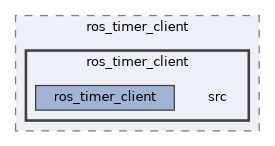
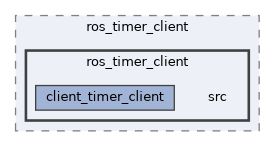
  digraph {
    compound=true
    node [fontname=Helvetica fontsize=10]
    n1 [height=0.2 label=src shape=plaintext width=0.4]
-   n2 [color=grey25 fillcolor="#a2b4d6" height=0.2 label=ros_timer_client shape=box style=filled width=0.4]
+   n2 [color=grey25 fillcolor="#a2b4d6" height=0.2 label=client_timer_client shape=box style=filled width=0.4]
    subgraph cluster_1 {
      bgcolor="#edf0f7"
      fontname=Helvetica
      fontsize=10
      label=ros_timer_client
      pencolor=grey50
      style="filled,dashed"
      subgraph cluster_2 {
        bgcolor="#edf0f7"
        fontname=Helvetica
        fontsize=10
        pencolor=grey25
        style="filled,bold"
        n1
        n2
      }
    }
  }
